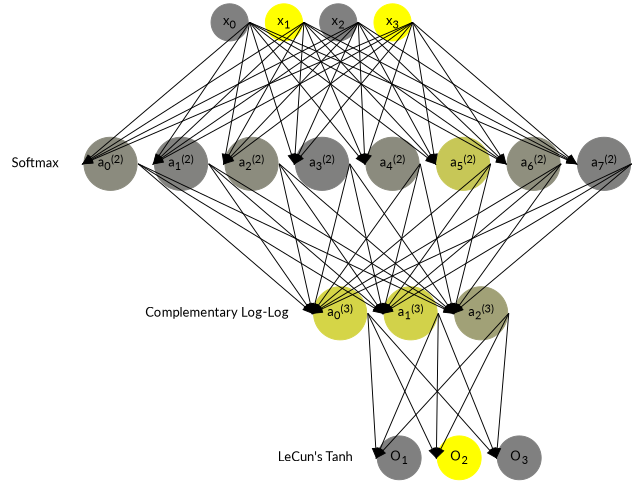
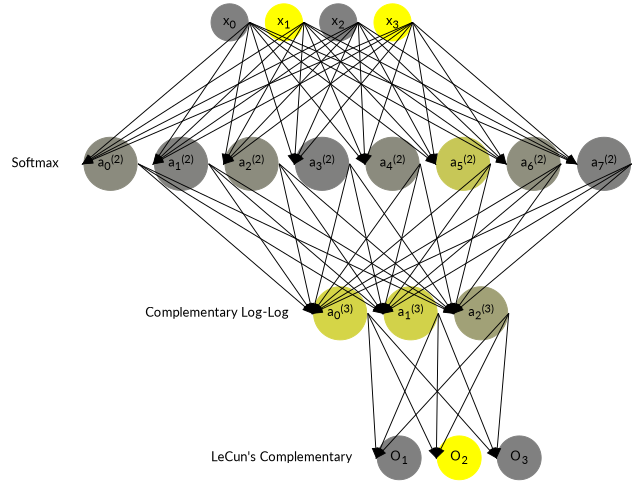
  digraph {
    rankdir=TB
    ranksep=1.4
    splines=false
    fontname=Lato
    node [color="0.1667, 0.0, 0.5" fillcolor="0.1667, 0.0, 0.5" shape=circle style=filled fontname=Lato]
    edge [headport=w style=solid tailport=e fontname=Lato]
    n1 [label=<x<sub>0</sub>>]
    n2 [color="0.1667, 1.0, 1.0" fillcolor="0.1667, 1.0, 1.0" label=<x<sub>1</sub>>]
    n3 [label=<x<sub>2</sub>>]
    n4 [color="0.1667, 1.0, 1.0" fillcolor="0.1667, 1.0, 1.0" label=<x<sub>3</sub>>]
    n5 [color="0.1667, 0.092070, 0.546035" fillcolor="0.1667, 0.092070, 0.546035" label=<a<sub>0</sub><sup>(2)</sup>>]
    n6 [color="0.1667, 0.020822, 0.510411" fillcolor="0.1667, 0.020822, 0.510411" label=<a<sub>1</sub><sup>(2)</sup>>]
    n7 [color="0.1667, 0.099032, 0.549516" fillcolor="0.1667, 0.099032, 0.549516" label=<a<sub>2</sub><sup>(2)</sup>>]
    n8 [color="0.1667, 0.006975, 0.503487" fillcolor="0.1667, 0.006975, 0.503487" label=<a<sub>3</sub><sup>(2)</sup>>]
    n9 [color="0.1667, 0.093164, 0.546582" fillcolor="0.1667, 0.093164, 0.546582" label=<a<sub>4</sub><sup>(2)</sup>>]
    n10 [color="0.1667, 0.560641, 0.780320" fillcolor="0.1667, 0.560641, 0.780320" label=<a<sub>5</sub><sup>(2)</sup>>]
    n11 [color="0.1667, 0.122874, 0.561437" fillcolor="0.1667, 0.122874, 0.561437" label=<a<sub>6</sub><sup>(2)</sup>>]
    n12 [color="0.1667, 0.004422, 0.502211" fillcolor="0.1667, 0.004422, 0.502211" label=<a<sub>7</sub><sup>(2)</sup>>]
    n13 [color="0.1667, 0.666522, 0.833261" fillcolor="0.1667, 0.666522, 0.833261" label=<a<sub>0</sub><sup>(3)</sup>>]
    n14 [color="0.1667, 0.644822, 0.822411" fillcolor="0.1667, 0.644822, 0.822411" label=<a<sub>1</sub><sup>(3)</sup>>]
    n15 [color="0.1667, 0.259044, 0.629522" fillcolor="0.1667, 0.259044, 0.629522" label=<a<sub>2</sub><sup>(3)</sup>>]
    n16 [label=<O<sub>1</sub>>]
    n17 [color="0.1667, 1.0, 1.0" fillcolor="0.1667, 1.0, 1.0" label=<O<sub>2</sub>>]
    n18 [label=<O<sub>3</sub>>]
    n19 [label=Softmax shape=plaintext color="" fillcolor="" style=""]
    n20 [label="Complementary Log-Log" shape=plaintext color="" fillcolor="" style=""]
-   n21 [label="LeCun's Tanh" shape=plaintext color="" fillcolor="" style=""]
+   n21 [label="LeCun's Complementary" shape=plaintext color="" fillcolor="" style=""]
    subgraph sub_1 {
      n1
    }
    subgraph sub_2 {
      n2
    }
    subgraph sub_3 {
      n3
    }
    subgraph sub_4 {
      n4
    }
    subgraph sub_5 {
      n5
    }
    subgraph sub_6 {
      n6
    }
    subgraph sub_7 {
      n7
    }
    subgraph sub_8 {
      n8
    }
    subgraph sub_9 {
      n9
    }
    subgraph sub_10 {
      n10
    }
    subgraph sub_11 {
      n11
    }
    subgraph sub_12 {
      n12
    }
    subgraph sub_13 {
      n13
    }
    subgraph sub_14 {
      n14
    }
    subgraph sub_15 {
      n15
    }
    subgraph sub_16 {
      n16
    }
    subgraph sub_17 {
      n17
    }
    subgraph sub_18 {
      n18
    }
    subgraph sub_19 {
      rank=same
      n1
      n2
      n3
      n4
    }
    subgraph sub_20 {
      rank=same
      n5
      n6
      n7
      n8
      n9
      n10
      n11
      n12
    }
    subgraph sub_21 {
      rank=same
      n13
      n14
      n15
    }
    subgraph sub_22 {
      rank=same
      n16
      n17
      n18
    }
    subgraph sub_23 {
      rank=same
      n5
      n19
    }
    subgraph sub_24 {
      rank=same
      n13
      n20
    }
    subgraph sub_25 {
      rank=same
      n16
      n21
    }
    n1 -> n2 [style=invis]
    n1 -> n5
    n1 -> n6
    n1 -> n7
    n1 -> n8
    n1 -> n9
    n1 -> n10
    n1 -> n11
    n1 -> n12
    n2 -> n3 [style=invis]
    n2 -> n5
    n2 -> n6
    n2 -> n7
    n2 -> n8
    n2 -> n9
    n2 -> n10
    n2 -> n11
    n2 -> n12
    n3 -> n4 [style=invis]
    n3 -> n5
    n3 -> n6
    n3 -> n7
    n3 -> n8
    n3 -> n9
    n3 -> n10
    n3 -> n11
    n3 -> n12
    n4 -> n5
    n4 -> n6
    n4 -> n7
    n4 -> n8
    n4 -> n9
    n4 -> n10
    n4 -> n11
    n4 -> n12
    n5 -> n6 [style=invis]
    n5 -> n13
    n5 -> n14
    n5 -> n15
    n6 -> n7 [style=invis]
    n6 -> n13
    n6 -> n14
    n6 -> n15
    n7 -> n8 [style=invis]
    n7 -> n13
    n7 -> n14
    n7 -> n15
    n8 -> n9 [style=invis]
    n8 -> n13
    n8 -> n14
    n8 -> n15
    n9 -> n10 [style=invis]
    n9 -> n13
    n9 -> n14
    n9 -> n15
    n10 -> n11 [style=invis]
    n10 -> n13
    n10 -> n14
    n10 -> n15
    n11 -> n12 [style=invis]
    n11 -> n13
    n11 -> n14
    n11 -> n15
    n12 -> n13
    n12 -> n14
    n12 -> n15
    n13 -> n14 [style=invis]
    n13 -> n16
    n13 -> n17
    n13 -> n18
    n14 -> n15 [style=invis]
    n14 -> n16
    n14 -> n17
    n14 -> n18
    n15 -> n16
    n15 -> n17
    n15 -> n18
    n16 -> n17 [style=invis]
    n17 -> n18 [style=invis]
    n19 -> n5 [style=invis]
    n20 -> n13 [style=invis]
    n21 -> n16 [style=invis]
  }
